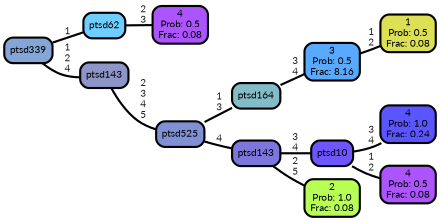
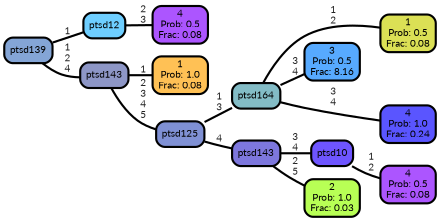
  graph {
    fontname=Lato
    rankdir=LR
    ranksep="0 equally"
    splines=straight
    node [color=black fillcolor="#ac55ff" fontcolor=black fontname=Lato penwidth=3 shape=box style="filled, rounded"]
    edge [color=black fontcolor=grey14 fontname=Lato fontweight=bold penwidth=3]
-   n1 [fillcolor="#6eceff" label=ptsd62]
+   n1 [fillcolor="#6eceff" label=ptsd12]
    n2 [label="4\nProb: 0.5\nFrac: 0.08"]
-   n3 [fillcolor="#84a5d6" label=ptsd339]
+   n3 [fillcolor="#84a5d6" label=ptsd139]
    n4 [fillcolor="#8d96c6" label=ptsd143]
-   n6 [fillcolor="#7f90d4" label=ptsd525]
+   n5 [fillcolor="#ffc155" label="1\nProb: 1.0\nFrac: 0.08"]
+   n6 [fillcolor="#7f90d4" label=ptsd125]
    n7 [fillcolor="#83bcc6" label=ptsd164]
    n8 [fillcolor="#7d77dd" label=ptsd143]
    n9 [fillcolor="#dbe055" label="1\nProb: 0.5\nFrac: 0.08"]
    n10 [fillcolor="#57aaff" label="3\nProb: 0.5\nFrac: 8.16"]
    n11 [fillcolor="#6e55ff" label=ptsd10]
-   n12 [fillcolor="#b8ff55" label="2\nProb: 1.0\nFrac: 0.08"]
+   n12 [fillcolor="#b8ff55" label="2\nProb: 1.0\nFrac: 0.03"]
    n13 [label="4\nProb: 0.5\nFrac: 0.08"]
    n14 [fillcolor="#5a55ff" label="4\nProb: 1.0\nFrac: 0.24"]
    subgraph sub_1 {
      rank=same
    }
    n1 -- n2 [label=" 2\n 3"]
    n3 -- n1 [label=" 1"]
    n3 -- n4 [label=" 1\n 2\n 4"]
+   n4 -- n5 [label=" 1"]
    n4 -- n6 [label=" 2\n 3\n 4\n 5"]
    n6 -- n7 [label=" 1\n 3"]
    n6 -- n8 [label=" 4"]
-   n10 -- n9 [label=" 1\n 2"]
+   n7 -- n9 [label=" 1\n 2"]
    n7 -- n10 [label=" 3\n 4"]
    n8 -- n11 [label=" 3\n 4"]
    n8 -- n12 [label=" 2\n 5"]
    n11 -- n13 [label=" 1\n 2"]
-   n11 -- n14 [label=" 3\n 4"]
+   n7 -- n14 [label=" 3\n 4"]
  }
